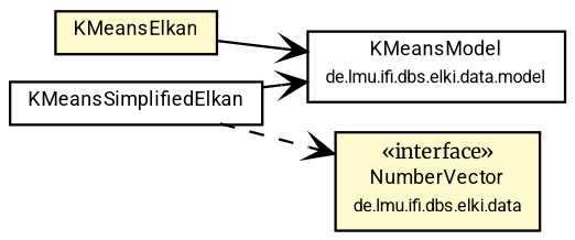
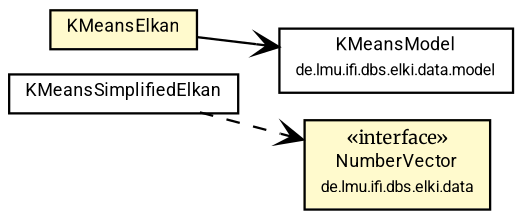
  digraph {
    fontname=Merriweather
    nodesep=0.15
    rankdir=LR
    ranksep=0.25
    node [fontcolor=black fontname=Merriweather fontsize=8 margin=0 shape=plaintext]
    edge [arrowhead=open color=black fontname=Merriweather fontsize=7 labelfontname=Roboto labelfontsize=7 weight=1]
    n1 [height=0 label=<<table title="de.lmu.ifi.dbs.elki.data.model.KMeansModel" border="0" cellborder="1" cellspacing="0" cellpadding="2" href="../../../data/model/KMeansModel.html" target="_parent"> 		<tr><td><table border="0" cellspacing="0" cellpadding="1"> 		<tr><td align="center" balign="center"> <font face="Roboto">KMeansModel</font> </td></tr> 		<tr><td align="center" balign="center"> <font face="Roboto" point-size="7.0">de.lmu.ifi.dbs.elki.data.model</font> </td></tr> 		</table></td></tr> 		</table>> width=0]
    n2 [height=0 label=<<table title="de.lmu.ifi.dbs.elki.algorithm.clustering.kmeans.KMeansElkan" border="0" cellborder="1" cellspacing="0" cellpadding="2" bgcolor="lemonChiffon" href="KMeansElkan.html" target="_parent"> 		<tr><td><table border="0" cellspacing="0" cellpadding="1"> 		<tr><td align="center" balign="center"> <font face="Roboto">KMeansElkan</font> </td></tr> 		</table></td></tr> 		</table>> width=0]
    n3 [height=0 label=<<table title="de.lmu.ifi.dbs.elki.data.NumberVector" border="0" cellborder="1" cellspacing="0" cellpadding="2" bgcolor="LemonChiffon" href="../../../data/NumberVector.html" target="_parent"> 		<tr><td><table border="0" cellspacing="0" cellpadding="1"> 		<tr><td align="center" balign="center"> &#171;interface&#187; </td></tr> 		<tr><td align="center" balign="center"> <font face="Roboto">NumberVector</font> </td></tr> 		<tr><td align="center" balign="center"> <font face="Roboto" point-size="7.0">de.lmu.ifi.dbs.elki.data</font> </td></tr> 		</table></td></tr> 		</table>> width=0]
    n4 [height=0 label=<<table title="de.lmu.ifi.dbs.elki.algorithm.clustering.kmeans.KMeansSimplifiedElkan" border="0" cellborder="1" cellspacing="0" cellpadding="2" href="KMeansSimplifiedElkan.html" target="_parent"> 		<tr><td><table border="0" cellspacing="0" cellpadding="1"> 		<tr><td align="center" balign="center"> <font face="Roboto">KMeansSimplifiedElkan</font> </td></tr> 		</table></td></tr> 		</table>> width=0]
    n2 -> n1
-   n4 -> n1
    n4 -> n3 [style=dashed weight=0]
  }
